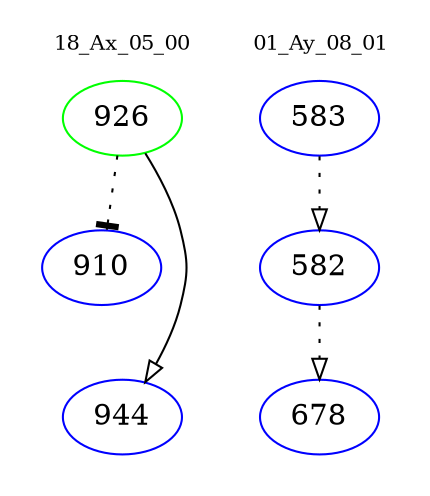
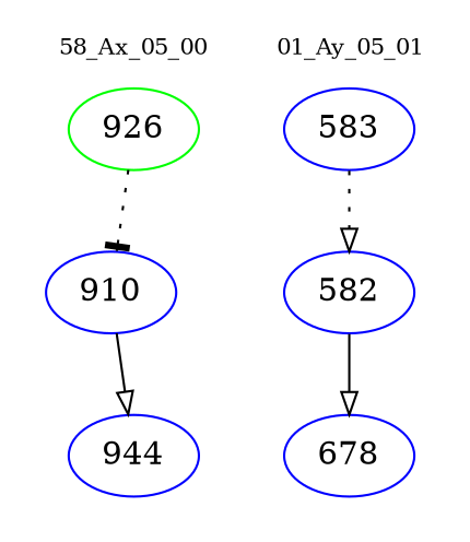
  digraph {
    node [color=blue]
    edge [arrowhead=onormal color=black style=dotted]
    n1 [color=green label=926]
    n2 [label=910]
    n3 [label=944]
    n4 [label=583]
    n5 [label=582]
    n6 [label=678]
    subgraph cluster_1 {
      color=white
      fontsize=10
-     label="18_Ax_05_00"
+     label="58_Ax_05_00"
      n1
      n2
      n3
    }
    subgraph cluster_2 {
      color=white
      fontsize=10
-     label="01_Ay_08_01"
+     label="01_Ay_05_01"
      n4
      n5
      n6
    }
    n1 -> n2 [arrowhead=tee]
-   n1 -> n3 [style=solid]
+   n2 -> n3 [style=solid]
    n4 -> n5
-   n5 -> n6
+   n5 -> n6 [style=solid]
  }
